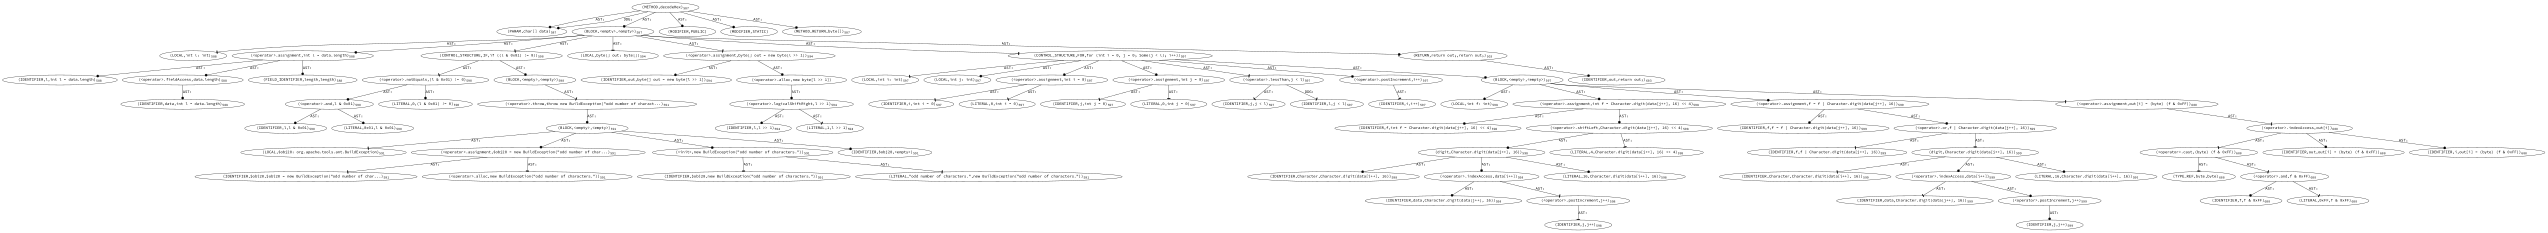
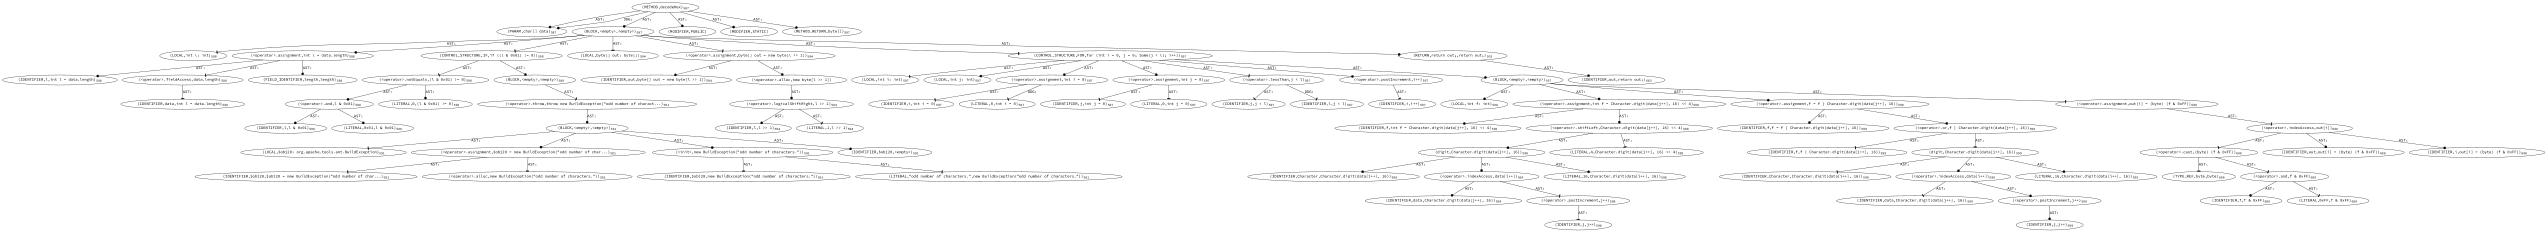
  digraph {
    fontname="Source Code Pro"
    node [fontname="Source Code Pro"]
    edge [arrowhead=dot fontname="Source Code Pro"]
    n1 [label=<(METHOD,decodeHex)<SUB>587</SUB>>]
    n2 [label=<(PARAM,char[] data)<SUB>587</SUB>>]
    n3 [label=<(BLOCK,&lt;empty&gt;,&lt;empty&gt;)<SUB>587</SUB>>]
    n4 [label=<(MODIFIER,PUBLIC)>]
    n5 [label=<(MODIFIER,STATIC)>]
    n6 [label=<(METHOD_RETURN,byte[])<SUB>587</SUB>>]
    n7 [label=<(LOCAL,int l: int)<SUB>588</SUB>>]
    n8 [label=<(&lt;operator&gt;.assignment,int l = data.length)<SUB>588</SUB>>]
    n9 [label=<(CONTROL_STRUCTURE,IF,if ((l &amp; 0x01) != 0))<SUB>590</SUB>>]
    n10 [label=<(LOCAL,byte[] out: byte[])<SUB>594</SUB>>]
    n11 [label=<(&lt;operator&gt;.assignment,byte[] out = new byte[l &gt;&gt; 1])<SUB>594</SUB>>]
    n12 [label=<(CONTROL_STRUCTURE,FOR,for (int i = 0, j = 0; Some(j &lt; l); i++))<SUB>597</SUB>>]
    n13 [label=<(RETURN,return out;,return out;)<SUB>603</SUB>>]
    n14 [label=<(IDENTIFIER,l,int l = data.length)<SUB>588</SUB>>]
    n15 [label=<(&lt;operator&gt;.fieldAccess,data.length)<SUB>588</SUB>>]
    n16 [label=<(FIELD_IDENTIFIER,length,length)<SUB>588</SUB>>]
    n17 [label=<(&lt;operator&gt;.notEquals,(l &amp; 0x01) != 0)<SUB>590</SUB>>]
    n18 [label=<(BLOCK,&lt;empty&gt;,&lt;empty&gt;)<SUB>590</SUB>>]
    n19 [label=<(IDENTIFIER,out,byte[] out = new byte[l &gt;&gt; 1])<SUB>594</SUB>>]
    n20 [label=<(&lt;operator&gt;.alloc,new byte[l &gt;&gt; 1])>]
    n21 [label=<(LOCAL,int i: int)<SUB>597</SUB>>]
    n22 [label=<(LOCAL,int j: int)<SUB>597</SUB>>]
    n23 [label=<(&lt;operator&gt;.assignment,int i = 0)<SUB>597</SUB>>]
    n24 [label=<(&lt;operator&gt;.assignment,int j = 0)<SUB>597</SUB>>]
    n25 [label=<(&lt;operator&gt;.lessThan,j &lt; l)<SUB>597</SUB>>]
    n26 [label=<(&lt;operator&gt;.postIncrement,i++)<SUB>597</SUB>>]
    n27 [label=<(BLOCK,&lt;empty&gt;,&lt;empty&gt;)<SUB>597</SUB>>]
    n28 [label=<(IDENTIFIER,out,return out;)<SUB>603</SUB>>]
    n29 [label=<(IDENTIFIER,data,int l = data.length)<SUB>588</SUB>>]
    n30 [label=<(&lt;operator&gt;.and,l &amp; 0x01)<SUB>590</SUB>>]
    n31 [label=<(LITERAL,0,(l &amp; 0x01) != 0)<SUB>590</SUB>>]
    n32 [label=<(&lt;operator&gt;.throw,throw new BuildException(&quot;odd number of charact...)<SUB>591</SUB>>]
    n33 [label=<(IDENTIFIER,l,l &amp; 0x01)<SUB>590</SUB>>]
    n34 [label=<(LITERAL,0x01,l &amp; 0x01)<SUB>590</SUB>>]
    n35 [label=<(BLOCK,&lt;empty&gt;,&lt;empty&gt;)<SUB>591</SUB>>]
    n36 [label=<(LOCAL,$obj20: org.apache.tools.ant.BuildException)<SUB>591</SUB>>]
    n37 [label=<(&lt;operator&gt;.assignment,$obj20 = new BuildException(&quot;odd number of char...)<SUB>591</SUB>>]
    n38 [label=<(&lt;init&gt;,new BuildException(&quot;odd number of characters.&quot;))<SUB>591</SUB>>]
    n39 [label=<(IDENTIFIER,$obj20,&lt;empty&gt;)<SUB>591</SUB>>]
    n40 [label=<(IDENTIFIER,$obj20,$obj20 = new BuildException(&quot;odd number of char...)<SUB>591</SUB>>]
    n41 [label=<(&lt;operator&gt;.alloc,new BuildException(&quot;odd number of characters.&quot;))<SUB>591</SUB>>]
    n42 [label=<(IDENTIFIER,$obj20,new BuildException(&quot;odd number of characters.&quot;))<SUB>591</SUB>>]
    n43 [label=<(LITERAL,&quot;odd number of characters.&quot;,new BuildException(&quot;odd number of characters.&quot;))<SUB>591</SUB>>]
    n44 [label=<(&lt;operator&gt;.logicalShiftRight,l &gt;&gt; 1)<SUB>594</SUB>>]
    n45 [label=<(IDENTIFIER,l,l &gt;&gt; 1)<SUB>594</SUB>>]
    n46 [label=<(LITERAL,1,l &gt;&gt; 1)<SUB>594</SUB>>]
    n47 [label=<(IDENTIFIER,i,int i = 0)<SUB>597</SUB>>]
    n48 [label=<(LITERAL,0,int i = 0)<SUB>597</SUB>>]
    n49 [label=<(IDENTIFIER,j,int j = 0)<SUB>597</SUB>>]
    n50 [label=<(LITERAL,0,int j = 0)<SUB>597</SUB>>]
    n51 [label=<(IDENTIFIER,j,j &lt; l)<SUB>597</SUB>>]
    n52 [label=<(IDENTIFIER,l,j &lt; l)<SUB>597</SUB>>]
    n53 [label=<(IDENTIFIER,i,i++)<SUB>597</SUB>>]
    n54 [label=<(LOCAL,int f: int)<SUB>598</SUB>>]
    n55 [label=<(&lt;operator&gt;.assignment,int f = Character.digit(data[j++], 16) &lt;&lt; 4)<SUB>598</SUB>>]
    n56 [label=<(&lt;operator&gt;.assignment,f = f | Character.digit(data[j++], 16))<SUB>599</SUB>>]
    n57 [label=<(&lt;operator&gt;.assignment,out[i] = (byte) (f &amp; 0xFF))<SUB>600</SUB>>]
    n58 [label=<(IDENTIFIER,f,int f = Character.digit(data[j++], 16) &lt;&lt; 4)<SUB>598</SUB>>]
    n59 [label=<(&lt;operator&gt;.shiftLeft,Character.digit(data[j++], 16) &lt;&lt; 4)<SUB>598</SUB>>]
    n60 [label=<(IDENTIFIER,f,f = f | Character.digit(data[j++], 16))<SUB>599</SUB>>]
    n61 [label=<(&lt;operator&gt;.or,f | Character.digit(data[j++], 16))<SUB>599</SUB>>]
    n62 [label=<(&lt;operator&gt;.indexAccess,out[i])<SUB>600</SUB>>]
    n63 [label=<(digit,Character.digit(data[j++], 16))<SUB>598</SUB>>]
    n64 [label=<(LITERAL,4,Character.digit(data[j++], 16) &lt;&lt; 4)<SUB>598</SUB>>]
    n65 [label=<(IDENTIFIER,Character,Character.digit(data[j++], 16))<SUB>598</SUB>>]
    n66 [label=<(&lt;operator&gt;.indexAccess,data[j++])<SUB>598</SUB>>]
    n67 [label=<(LITERAL,16,Character.digit(data[j++], 16))<SUB>598</SUB>>]
    n68 [label=<(IDENTIFIER,data,Character.digit(data[j++], 16))<SUB>598</SUB>>]
    n69 [label=<(&lt;operator&gt;.postIncrement,j++)<SUB>598</SUB>>]
    n70 [label=<(IDENTIFIER,j,j++)<SUB>598</SUB>>]
    n71 [label=<(IDENTIFIER,f,f | Character.digit(data[j++], 16))<SUB>599</SUB>>]
    n72 [label=<(digit,Character.digit(data[j++], 16))<SUB>599</SUB>>]
    n73 [label=<(IDENTIFIER,Character,Character.digit(data[j++], 16))<SUB>599</SUB>>]
    n74 [label=<(&lt;operator&gt;.indexAccess,data[j++])<SUB>599</SUB>>]
    n75 [label=<(LITERAL,16,Character.digit(data[j++], 16))<SUB>599</SUB>>]
    n76 [label=<(IDENTIFIER,data,Character.digit(data[j++], 16))<SUB>599</SUB>>]
    n77 [label=<(&lt;operator&gt;.postIncrement,j++)<SUB>599</SUB>>]
    n78 [label=<(IDENTIFIER,j,j++)<SUB>599</SUB>>]
    n79 [label=<(&lt;operator&gt;.cast,(byte) (f &amp; 0xFF))<SUB>600</SUB>>]
    n80 [label=<(IDENTIFIER,out,out[i] = (byte) (f &amp; 0xFF))<SUB>600</SUB>>]
    n81 [label=<(IDENTIFIER,i,out[i] = (byte) (f &amp; 0xFF))<SUB>600</SUB>>]
    n82 [label=<(TYPE_REF,byte,byte)<SUB>600</SUB>>]
    n83 [label=<(&lt;operator&gt;.and,f &amp; 0xFF)<SUB>600</SUB>>]
    n84 [label=<(IDENTIFIER,f,f &amp; 0xFF)<SUB>600</SUB>>]
    n85 [label=<(LITERAL,0xFF,f &amp; 0xFF)<SUB>600</SUB>>]
    n1 -> n2 [label="AST: "]
    n1 -> n2 [label="DDG: "]
    n1 -> n3 [label="AST: "]
    n1 -> n4 [label="AST: "]
    n1 -> n5 [label="AST: "]
    n1 -> n6 [label="AST: "]
    n3 -> n7 [arrowhead=tee label="AST: "]
    n3 -> n8 [label="AST: "]
    n3 -> n9 [arrowhead=tee label="AST: "]
    n3 -> n10 [arrowhead=tee label="AST: "]
    n3 -> n11 [arrowhead=tee label="AST: "]
    n3 -> n12 [arrowhead=tee label="AST: "]
    n3 -> n13 [label="AST: "]
    n8 -> n14 [label="AST: "]
-   n8 -> n15 [label="AST: "]
+   n8 -> n15 [arrowhead=tee label="AST: "]
    n8 -> n16 [label="AST: "]
    n9 -> n17 [arrowhead=tee label="AST: "]
    n9 -> n18 [label="AST: "]
    n11 -> n19 [label="AST: "]
    n11 -> n20 [label="AST: "]
    n12 -> n21 [arrowhead=tee label="AST: "]
    n12 -> n22 [label="AST: "]
    n12 -> n23 [label="AST: "]
    n12 -> n24 [label="AST: "]
    n12 -> n25 [arrowhead=tee label="AST: "]
    n12 -> n26 [label="AST: "]
    n12 -> n27 [label="AST: "]
    n13 -> n28 [label="AST: "]
-   n15 -> n29 [label="AST: "]
+   n15 -> n29 [arrowhead=tee label="AST: "]
    n17 -> n30 [label="AST: "]
    n17 -> n31 [label="AST: "]
    n18 -> n32 [arrowhead=tee label="AST: "]
    n20 -> n44 [label="AST: "]
    n23 -> n47 [arrowhead=tee label="AST: "]
-   n23 -> n48 [arrowhead=tee label="AST: "]
+   n23 -> n48 [arrowhead=tee label="DDG: "]
    n24 -> n49 [arrowhead=tee label="AST: "]
    n24 -> n50 [arrowhead=tee label="AST: "]
    n25 -> n51 [arrowhead=tee label="AST: "]
    n25 -> n52 [arrowhead=tee label="DDG: "]
    n26 -> n53 [arrowhead=tee label="AST: "]
    n27 -> n54 [label="AST: "]
    n27 -> n55 [label="AST: "]
    n27 -> n56 [label="AST: "]
    n27 -> n57 [arrowhead=tee label="AST: "]
    n30 -> n33 [label="AST: "]
    n30 -> n34 [label="AST: "]
    n32 -> n35 [label="AST: "]
    n35 -> n36 [arrowhead=tee label="AST: "]
    n35 -> n37 [label="AST: "]
    n35 -> n38 [label="AST: "]
    n35 -> n39 [label="AST: "]
    n37 -> n40 [arrowhead=tee label="AST: "]
    n37 -> n41 [arrowhead=tee label="AST: "]
    n38 -> n42 [arrowhead=tee label="AST: "]
    n38 -> n43 [arrowhead=tee label="AST: "]
    n44 -> n45 [label="AST: "]
    n44 -> n46 [arrowhead=tee label="AST: "]
    n55 -> n58 [label="AST: "]
    n55 -> n59 [label="AST: "]
    n56 -> n60 [label="AST: "]
    n56 -> n61 [label="AST: "]
    n57 -> n62 [arrowhead=tee label="AST: "]
    n59 -> n63 [label="AST: "]
    n59 -> n64 [arrowhead=tee label="AST: "]
    n61 -> n71 [arrowhead=tee label="AST: "]
    n61 -> n72 [arrowhead=tee label="AST: "]
    n62 -> n79 [arrowhead=tee label="AST: "]
    n62 -> n80 [label="AST: "]
    n62 -> n81 [label="AST: "]
    n63 -> n65 [label="AST: "]
    n63 -> n66 [label="AST: "]
    n63 -> n67 [label="AST: "]
    n66 -> n68 [label="AST: "]
    n66 -> n69 [arrowhead=tee label="AST: "]
    n69 -> n70 [arrowhead=tee label="AST: "]
    n72 -> n73 [arrowhead=tee label="AST: "]
    n72 -> n74 [label="AST: "]
    n72 -> n75 [label="AST: "]
    n74 -> n76 [arrowhead=tee label="AST: "]
    n74 -> n77 [label="AST: "]
    n77 -> n78 [label="AST: "]
    n79 -> n82 [arrowhead=tee label="AST: "]
    n79 -> n83 [arrowhead=tee label="AST: "]
    n83 -> n84 [label="AST: "]
    n83 -> n85 [arrowhead=tee label="AST: "]
  }
